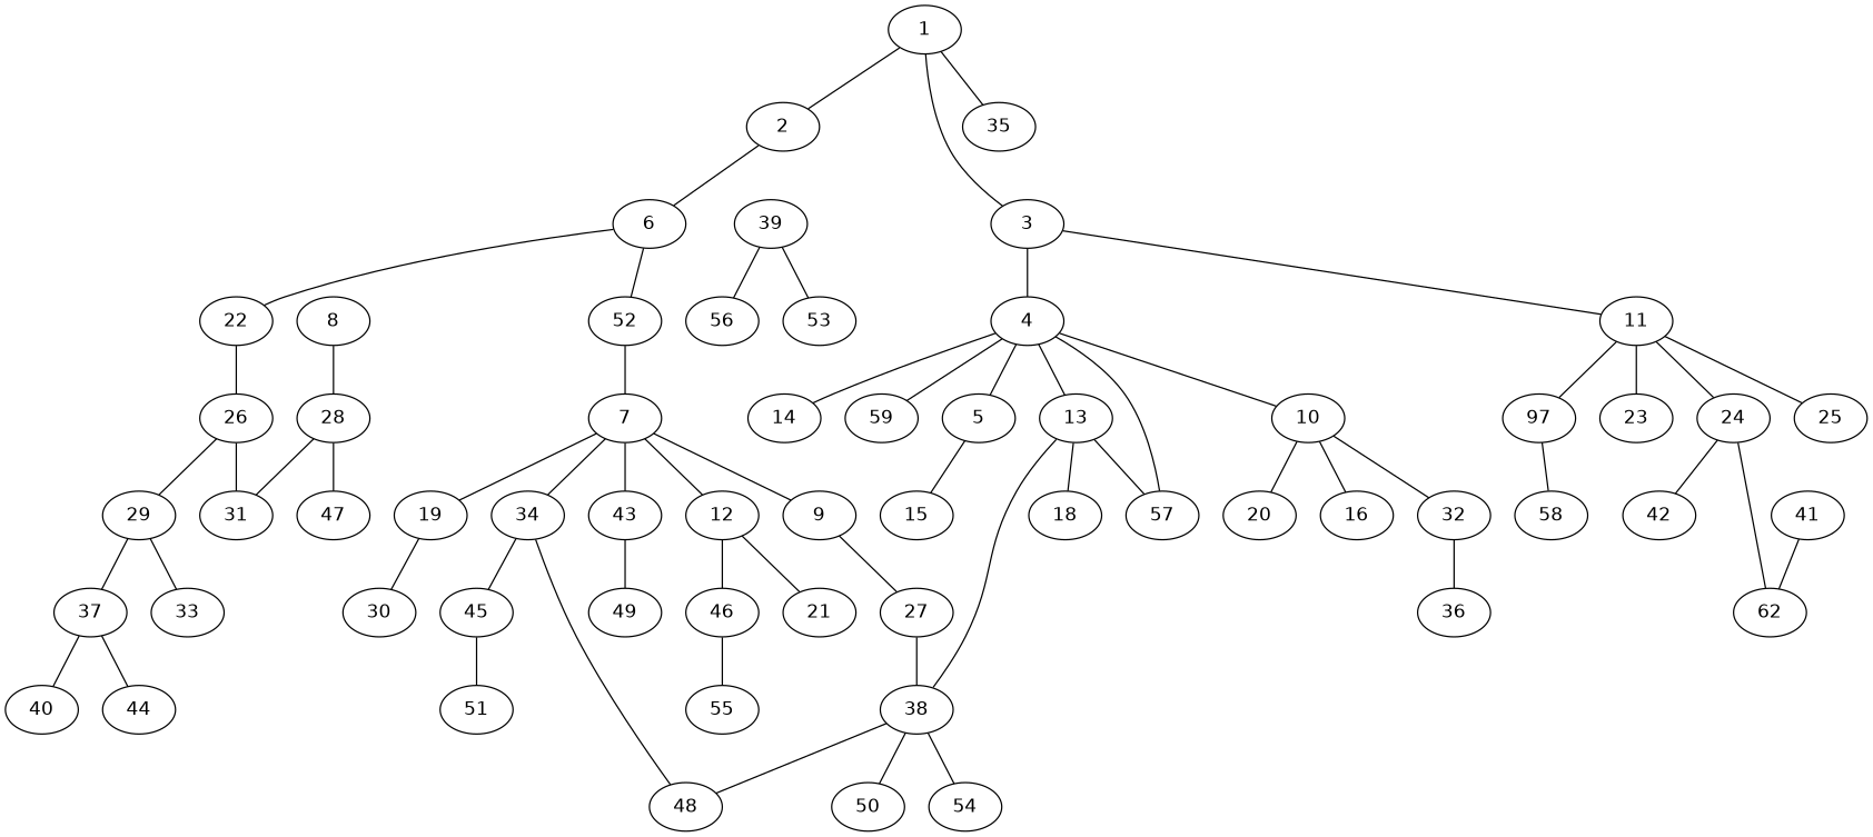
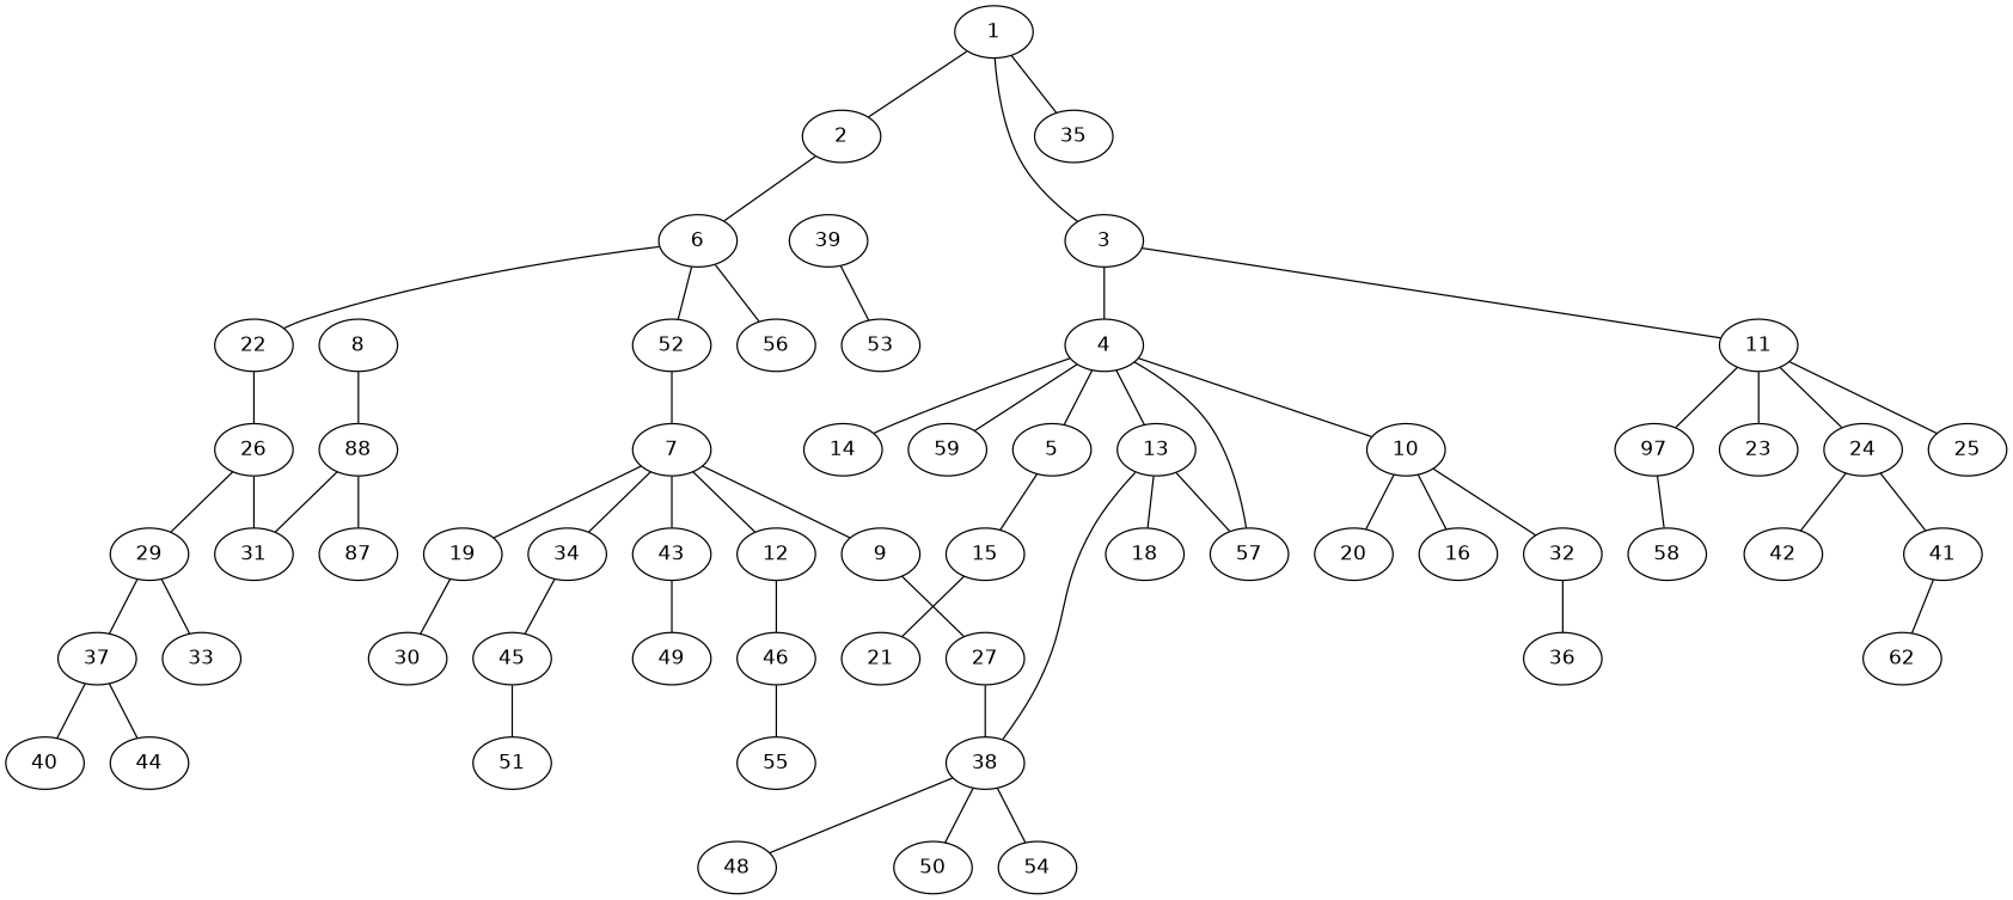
  graph {
    fontname="DejaVu Sans"
    node [fontname="DejaVu Sans"]
    edge [fontname="DejaVu Sans"]
    1
    2
    3
    35
    6
    4
    11
    22
    52
    5
    10
    13
    14
    59
    57
    n16 [label=97]
    23
    24
    25
    39
    53
    56
    7
    9
    12
    19
    34
    43
    26
    15
    8
-   28
+   28 [label=88]
    16
    20
    32
    18
    38
    58
    41
    42
    31
-   47
+   47 [label=87]
    36
    48
    50
    54
    27
    21
    46
    30
    45
    49
    29
    55
    51
    n56 [label=62]
    33
    37
    40
    44
    1 -- 2
    1 -- 3
    1 -- 35
    2 -- 6
    3 -- 4
    3 -- 11
    6 -- 22
    6 -- 52
    4 -- 5
    4 -- 10
    4 -- 13
    4 -- 14
    4 -- 59
    4 -- 57
    11 -- n16
    11 -- 23
    11 -- 24
    11 -- 25
    22 -- 26
    52 -- 7
    5 -- 15
    10 -- 16
    10 -- 20
    10 -- 32
    13 -- 57
    13 -- 18
    13 -- 38
    n16 -- 58
-   24 -- n56
+   24 -- 41
    24 -- 42
    39 -- 53
-   39 -- 56
+   6 -- 56
    7 -- 9
    7 -- 12
    7 -- 19
    7 -- 34
    7 -- 43
    9 -- 27
-   12 -- 21
+   15 -- 21
    12 -- 46
    19 -- 30
-   34 -- 48
    34 -- 45
    43 -- 49
    26 -- 31
    26 -- 29
    8 -- 28
    28 -- 31
    28 -- 47
    32 -- 36
    38 -- 48
    38 -- 50
    38 -- 54
    41 -- n56
    27 -- 38
    46 -- 55
    45 -- 51
    29 -- 33
    29 -- 37
    37 -- 40
    37 -- 44
  }
